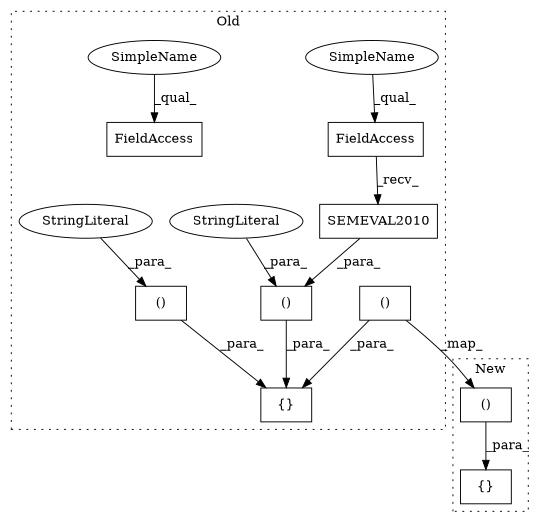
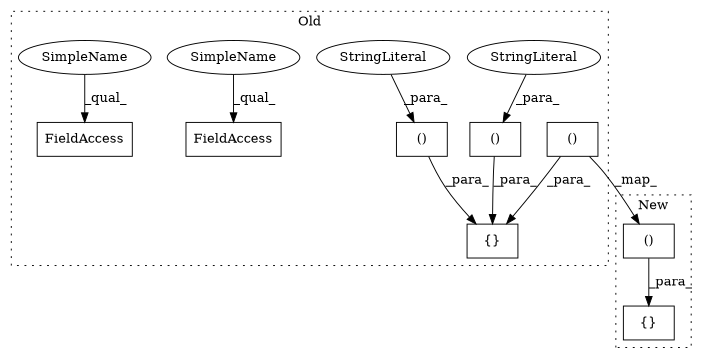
  digraph {
    node [a=106 l=71 s=968 shape=box]
-   n1 [a=32 l=13 label=SEMEVAL2010 s=983]
    n2 [label="()"]
    n3 [a=4 l="6,2" label="{}" s="962,1185"]
    n4 [label="()" s=1046]
    n5 [a=22 l=14 label=FieldAccess]
    n6 [a=22 l=14 label=FieldAccess s=1046]
    n7 [l=61 label="()" s=1124]
    n8 [a=45 l=30 label=StringLiteral s=1009 shape=ellipse]
    n9 [a=45 l=30 label=StringLiteral s=1087 shape=ellipse]
    n10 [a=42 l=5 label=SimpleName shape=ellipse]
    n11 [a=42 l=5 label=SimpleName s=1046 shape=ellipse]
    n12 [a=4 l="6,2" label="{}" s="962,1029"]
    n13 [l=61 label="()"]
    subgraph cluster_1 {
      label=Old
      style=dotted
-     n1
      n2
      n3
      n4
      n5
      n6
      n7
      n8
      n9
      n10
      n11
    }
    subgraph cluster_2 {
      label=New
      style=dotted
      n12
      n13
    }
-   n1 -> n2 [label=_para_]
    n2 -> n3 [label=_para_]
    n4 -> n3 [label=_para_]
-   n5 -> n1 [label=_recv_]
    n7 -> n3 [label=_para_]
    n7 -> n13 [label=_map_]
    n8 -> n2 [label=_para_]
    n9 -> n4 [label=_para_]
    n10 -> n5 [label=_qual_]
    n11 -> n6 [label=_qual_]
    n13 -> n12 [label=_para_]
  }
